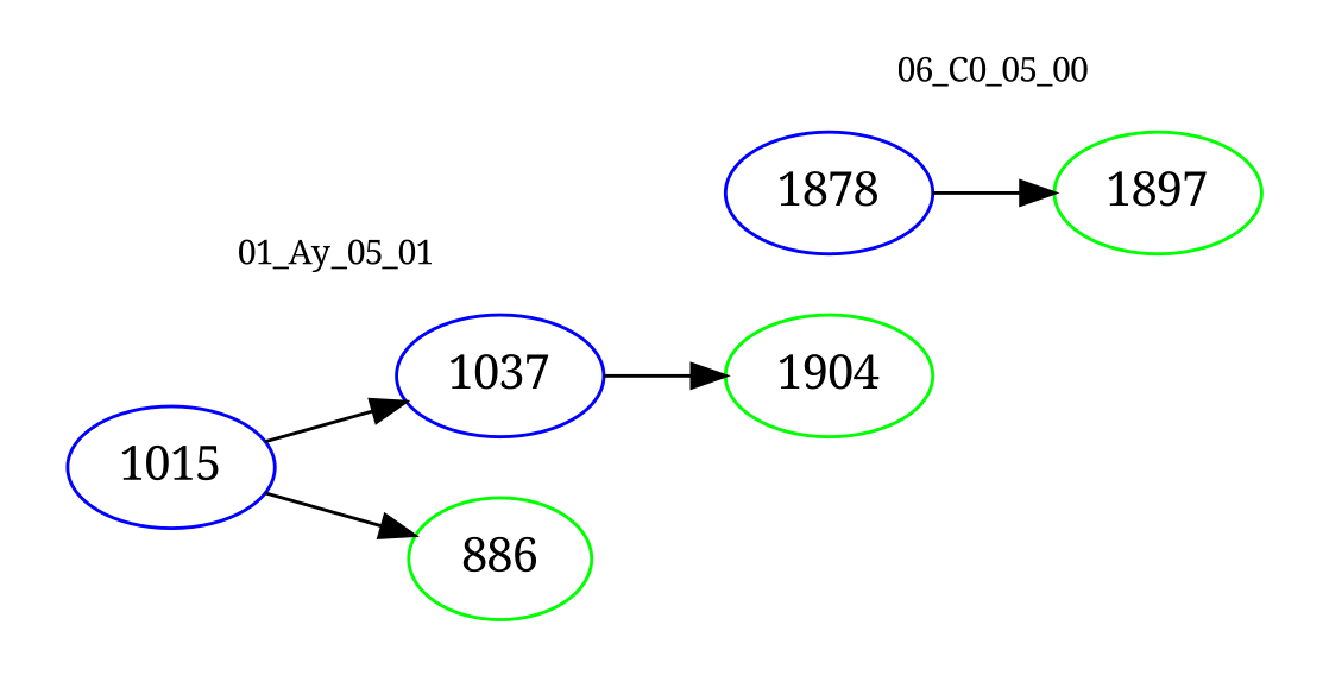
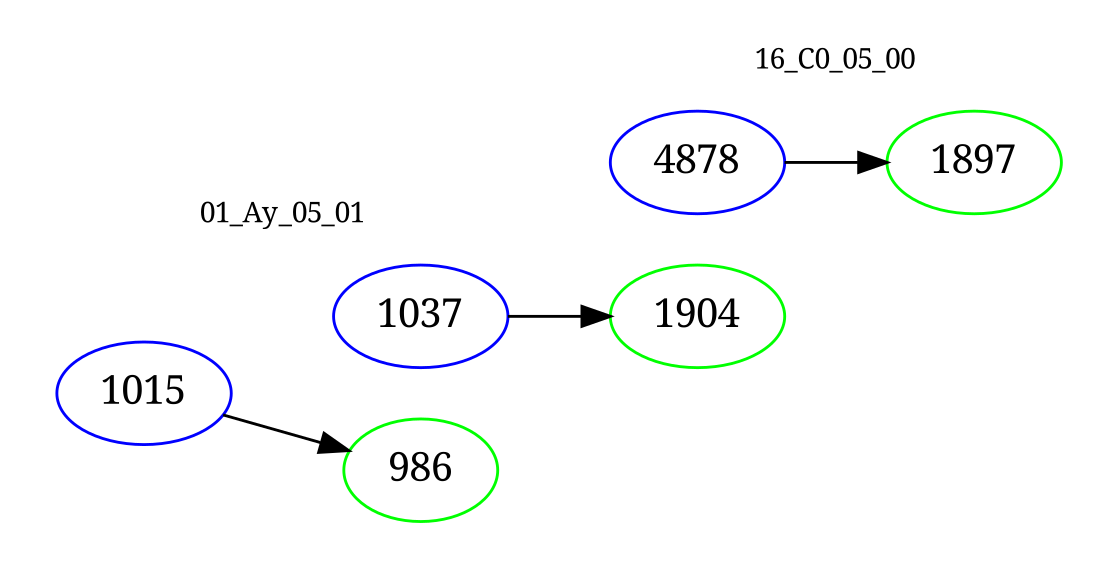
  digraph {
    fontname="Noto Serif"
    rankdir=LR
    node [color=blue fontname="Noto Serif"]
    edge [color=black fontname="Noto Serif"]
    n1 [label=1015]
-   n2 [color=green label=886]
+   n2 [color=green label=986]
    n3 [label=1037]
-   n4 [label=1878]
+   n4 [label=4878]
    n5 [color=green label=1897]
    n6 [color=green label=1904]
    subgraph cluster_1 {
      color=white
      fontsize=10
      label="01_Ay_05_01"
      n1
      n2
      n3
    }
    subgraph cluster_2 {
      color=white
      fontsize=10
-     label="06_C0_05_00"
+     label="16_C0_05_00"
      n4
      n5
      n6
    }
    n1 -> n2
-   n1 -> n3
    n3 -> n6
    n4 -> n5
  }
